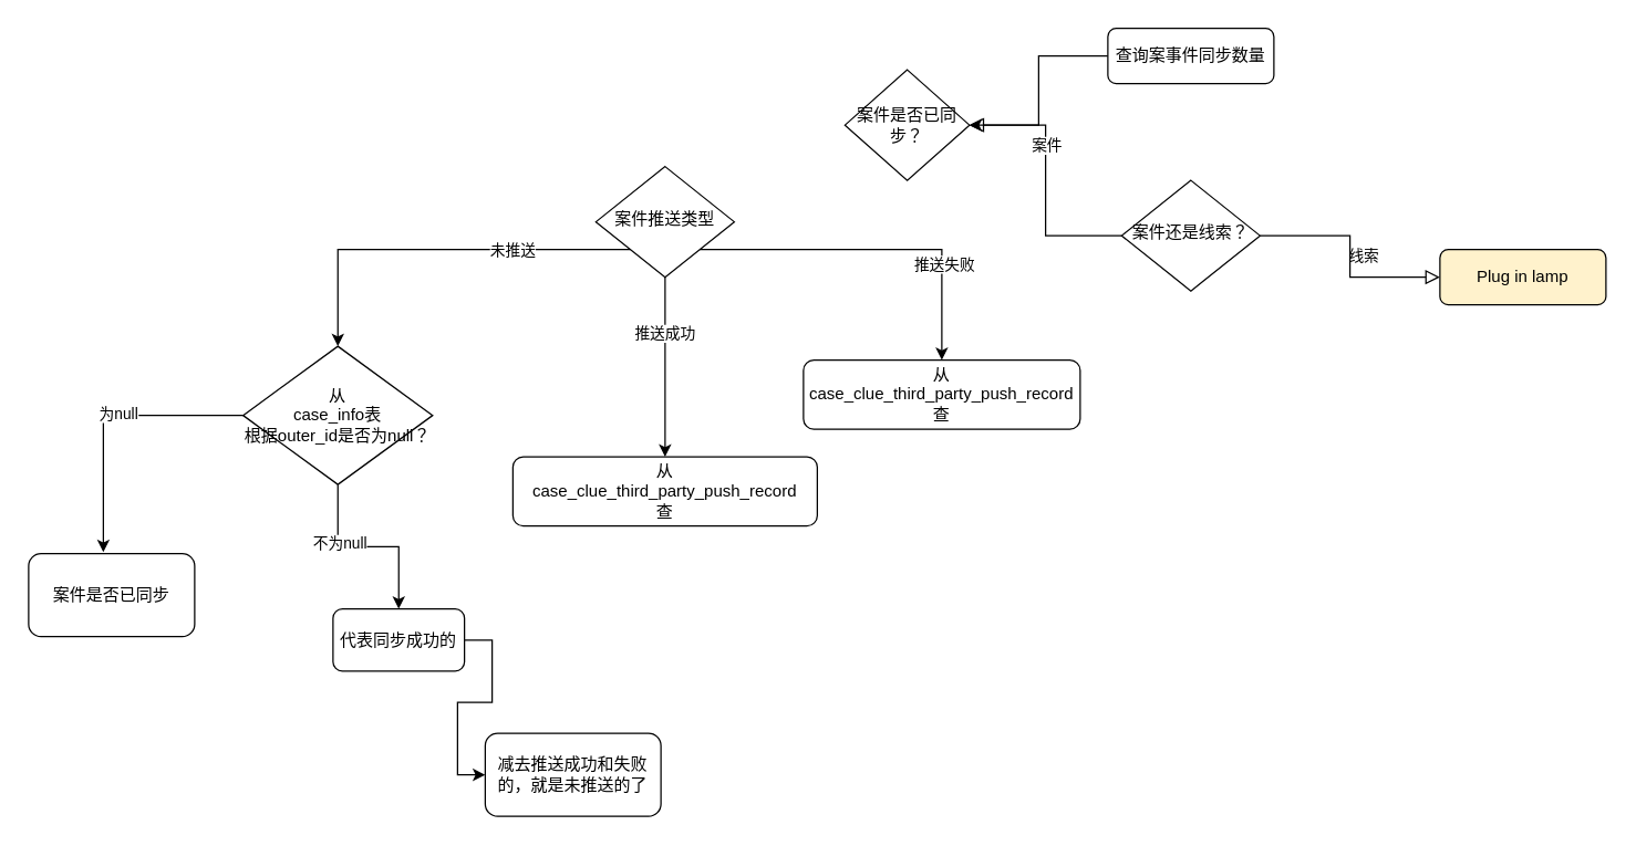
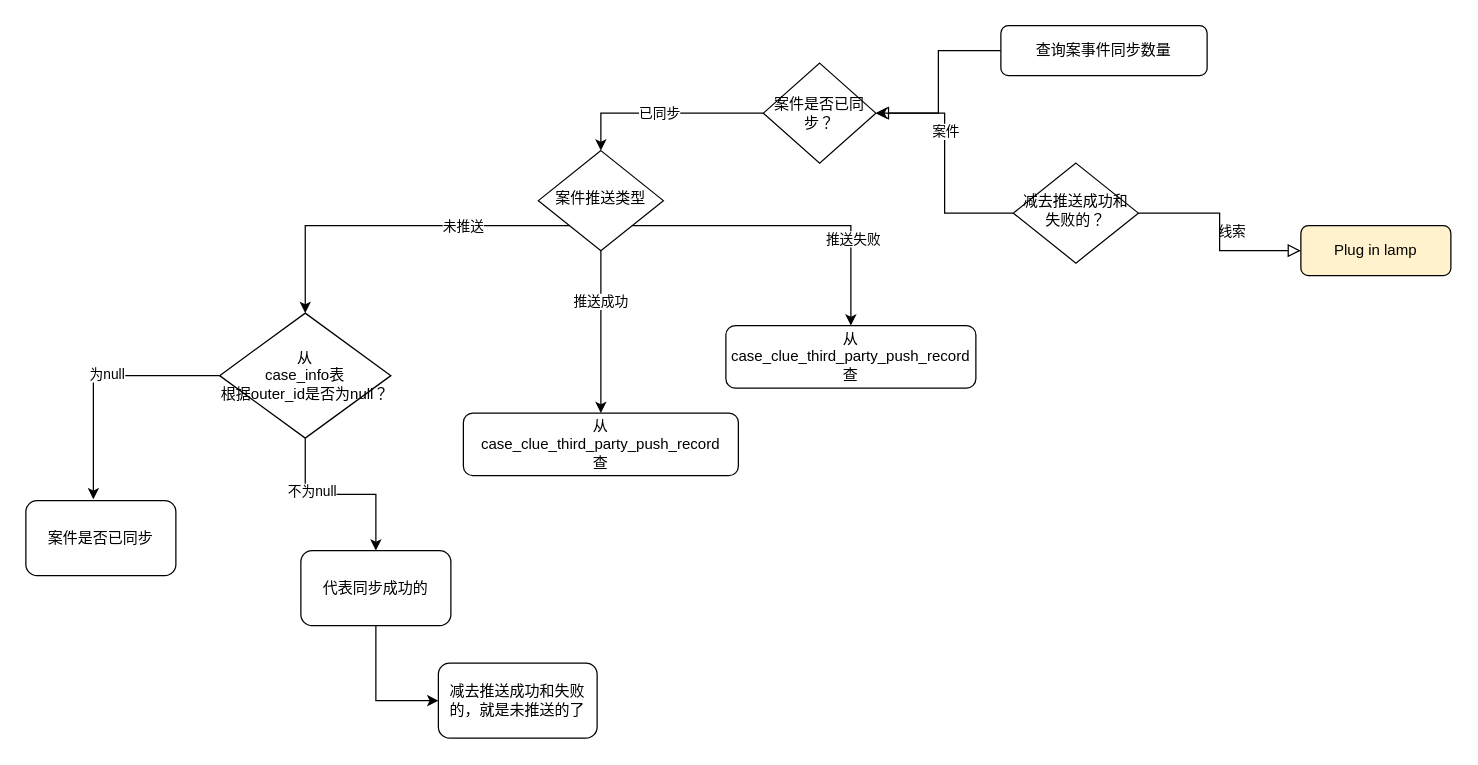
  <mxCell id="0" />
  <mxCell id="1" parent="0" />
  <mxCell id="2" value="" style="rounded=0;html=1;jettySize=auto;orthogonalLoop=1;fontSize=11;endArrow=block;endFill=0;endSize=8;strokeWidth=1;shadow=0;labelBackgroundColor=none;edgeStyle=orthogonalEdgeStyle;" parent="1" source="3" target="20" edge="1"><mxGeometry relative="1" as="geometry" /></mxCell>
- <mxCell id="3" value="查询案事件同步数量" style="rounded=1;whiteSpace=wrap;html=1;fontSize=12;glass=0;strokeWidth=1;shadow=0;" parent="1" vertex="1"><mxGeometry x="800" y="20" width="120" height="40" as="geometry" /></mxCell>
+ <mxCell id="3" value="查询案事件同步数量" style="rounded=1;whiteSpace=wrap;html=1;fontSize=12;glass=0;strokeWidth=1;shadow=0;" parent="1" vertex="1"><mxGeometry x="800" y="20" width="165" height="40" as="geometry" /></mxCell>
  <mxCell id="4" value="线索" style="edgeStyle=orthogonalEdgeStyle;rounded=0;html=1;jettySize=auto;orthogonalLoop=1;fontSize=11;endArrow=block;endFill=0;endSize=8;strokeWidth=1;shadow=0;labelBackgroundColor=none;" parent="1" source="7" target="8" edge="1"><mxGeometry y="10" relative="1" as="geometry"><mxPoint as="offset" /></mxGeometry></mxCell>
  <mxCell id="5" style="edgeStyle=orthogonalEdgeStyle;rounded=0;orthogonalLoop=1;jettySize=auto;html=1;entryX=1;entryY=0.5;entryDx=0;entryDy=0;" edge="1" parent="1" source="7" target="20"><mxGeometry relative="1" as="geometry"><mxPoint x="630" y="230" as="targetPoint" /></mxGeometry></mxCell>
  <mxCell id="6" value="案件" style="edgeLabel;html=1;align=center;verticalAlign=middle;resizable=0;points=[];" vertex="1" connectable="0" parent="5"><mxGeometry x="0.271" relative="1" as="geometry"><mxPoint as="offset" /></mxGeometry></mxCell>
- <mxCell id="7" value="案件还是线索？" style="rhombus;whiteSpace=wrap;html=1;shadow=0;fontFamily=Helvetica;fontSize=12;align=center;strokeWidth=1;spacing=6;spacingTop=-4;" parent="1" vertex="1"><mxGeometry x="810" y="130" width="100" height="80" as="geometry" /></mxCell>
+ <mxCell id="7" value="减去推送成功和失败的？" style="rhombus;whiteSpace=wrap;html=1;shadow=0;fontFamily=Helvetica;fontSize=12;align=center;strokeWidth=1;spacing=6;spacingTop=-4;" parent="1" vertex="1"><mxGeometry x="810" y="130" width="100" height="80" as="geometry" /></mxCell>
  <mxCell id="8" value="Plug in lamp" style="rounded=1;whiteSpace=wrap;html=1;fontSize=12;glass=0;strokeWidth=1;shadow=0;fillColor=#fff2cc;" parent="1" vertex="1"><mxGeometry x="1040" y="180" width="120" height="40" as="geometry" /></mxCell>
  <mxCell id="9" style="edgeStyle=orthogonalEdgeStyle;rounded=0;orthogonalLoop=1;jettySize=auto;html=1;exitX=0;exitY=1;exitDx=0;exitDy=0;entryX=0.5;entryY=0;entryDx=0;entryDy=0;" edge="1" parent="1" source="15" target="25"><mxGeometry relative="1" as="geometry"><mxPoint x="210" y="330" as="targetPoint" /></mxGeometry></mxCell>
  <mxCell id="10" value="未推送" style="edgeLabel;html=1;align=center;verticalAlign=middle;resizable=0;points=[];" vertex="1" connectable="0" parent="9"><mxGeometry x="-0.388" relative="1" as="geometry"><mxPoint as="offset" /></mxGeometry></mxCell>
  <mxCell id="11" style="edgeStyle=orthogonalEdgeStyle;rounded=0;orthogonalLoop=1;jettySize=auto;html=1;" edge="1" parent="1" source="15" target="16"><mxGeometry relative="1" as="geometry" /></mxCell>
  <mxCell id="12" value="推送成功" style="edgeLabel;html=1;align=center;verticalAlign=middle;resizable=0;points=[];" vertex="1" connectable="0" parent="11"><mxGeometry x="-0.379" y="-1" relative="1" as="geometry"><mxPoint as="offset" /></mxGeometry></mxCell>
  <mxCell id="13" style="edgeStyle=orthogonalEdgeStyle;rounded=0;orthogonalLoop=1;jettySize=auto;html=1;exitX=1;exitY=1;exitDx=0;exitDy=0;entryX=0.5;entryY=0;entryDx=0;entryDy=0;" edge="1" parent="1" source="15" target="17"><mxGeometry relative="1" as="geometry" /></mxCell>
  <mxCell id="14" value="推送失败" style="edgeLabel;html=1;align=center;verticalAlign=middle;resizable=0;points=[];" vertex="1" connectable="0" parent="13"><mxGeometry x="0.453" y="1" relative="1" as="geometry"><mxPoint as="offset" /></mxGeometry></mxCell>
  <mxCell id="15" value="案件推送类型" style="rhombus;whiteSpace=wrap;html=1;shadow=0;fontFamily=Helvetica;fontSize=12;align=center;strokeWidth=1;spacing=6;spacingTop=-4;" parent="1" vertex="1"><mxGeometry x="430" y="120" width="100" height="80" as="geometry" /></mxCell>
  <mxCell id="16" value="从&lt;br&gt;case_clue_third_party_push_record&lt;br&gt;查" style="rounded=1;whiteSpace=wrap;html=1;fontSize=12;glass=0;strokeWidth=1;shadow=0;" parent="1" vertex="1"><mxGeometry x="370" y="330" width="220" height="50" as="geometry" /></mxCell>
  <mxCell id="17" value="从&lt;br&gt;case_clue_third_party_push_record&lt;br&gt;查" style="rounded=1;whiteSpace=wrap;html=1;" vertex="1" parent="1"><mxGeometry x="580" y="260" width="200" height="50" as="geometry" /></mxCell>
+ <mxCell id="18" style="edgeStyle=orthogonalEdgeStyle;rounded=0;orthogonalLoop=1;jettySize=auto;html=1;entryX=0.5;entryY=0;entryDx=0;entryDy=0;" edge="1" parent="1" source="20" target="15"><mxGeometry relative="1" as="geometry" /></mxCell>
+ <mxCell id="19" value="已同步" style="edgeLabel;html=1;align=center;verticalAlign=middle;resizable=0;points=[];" vertex="1" connectable="0" parent="18"><mxGeometry x="0.05" y="-1" relative="1" as="geometry"><mxPoint as="offset" /></mxGeometry></mxCell>
  <mxCell id="20" value="案件是否已同步？" style="rhombus;whiteSpace=wrap;html=1;" vertex="1" parent="1"><mxGeometry x="610" y="50" width="90" height="80" as="geometry" /></mxCell>
  <mxCell id="21" style="edgeStyle=orthogonalEdgeStyle;rounded=0;orthogonalLoop=1;jettySize=auto;html=1;entryX=0.45;entryY=-0.017;entryDx=0;entryDy=0;entryPerimeter=0;" edge="1" parent="1" source="25" target="26"><mxGeometry relative="1" as="geometry" /></mxCell>
  <mxCell id="22" value="为null" style="edgeLabel;html=1;align=center;verticalAlign=middle;resizable=0;points=[];" vertex="1" connectable="0" parent="21"><mxGeometry x="-0.092" y="-2" relative="1" as="geometry"><mxPoint as="offset" /></mxGeometry></mxCell>
  <mxCell id="23" style="edgeStyle=orthogonalEdgeStyle;rounded=0;orthogonalLoop=1;jettySize=auto;html=1;entryX=0.5;entryY=0;entryDx=0;entryDy=0;" edge="1" parent="1" source="25" target="28"><mxGeometry relative="1" as="geometry" /></mxCell>
  <mxCell id="24" value="不为null" style="edgeLabel;html=1;align=center;verticalAlign=middle;resizable=0;points=[];" vertex="1" connectable="0" parent="23"><mxGeometry x="-0.32" y="3" relative="1" as="geometry"><mxPoint as="offset" /></mxGeometry></mxCell>
  <mxCell id="25" value="&lt;span&gt;从&lt;/span&gt;&lt;br&gt;&lt;span&gt;case_info表&lt;/span&gt;&lt;br&gt;&lt;span&gt;根据outer_id是否为null？&lt;/span&gt;" style="rhombus;whiteSpace=wrap;html=1;" vertex="1" parent="1"><mxGeometry x="175" y="250" width="137" height="100" as="geometry" /></mxCell>
  <mxCell id="26" value="案件是否已同步" style="rounded=1;whiteSpace=wrap;html=1;" vertex="1" parent="1"><mxGeometry x="20" y="400" width="120" height="60" as="geometry" /></mxCell>
  <mxCell id="27" style="edgeStyle=orthogonalEdgeStyle;rounded=0;orthogonalLoop=1;jettySize=auto;html=1;entryX=0;entryY=0.5;entryDx=0;entryDy=0;" edge="1" parent="1" source="28" target="29"><mxGeometry relative="1" as="geometry" /></mxCell>
- <mxCell id="28" value="代表同步成功的" style="rounded=1;whiteSpace=wrap;html=1;" vertex="1" parent="1"><mxGeometry x="240" y="440" width="95" height="45" as="geometry" /></mxCell>
+ <mxCell id="28" value="代表同步成功的" style="rounded=1;whiteSpace=wrap;html=1;" vertex="1" parent="1"><mxGeometry x="240" y="440" width="120" height="60" as="geometry" /></mxCell>
  <mxCell id="29" value="减去推送成功和失败的，就是未推送的了" style="rounded=1;whiteSpace=wrap;html=1;" vertex="1" parent="1"><mxGeometry x="350" y="530" width="127" height="60" as="geometry" /></mxCell>
